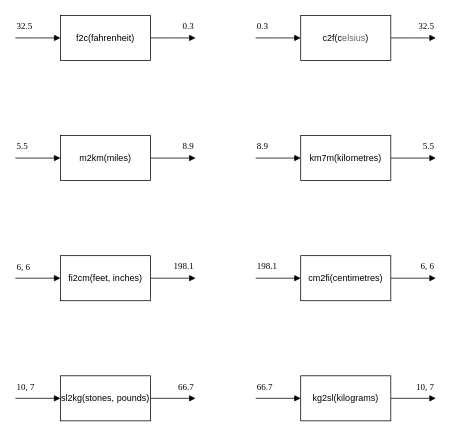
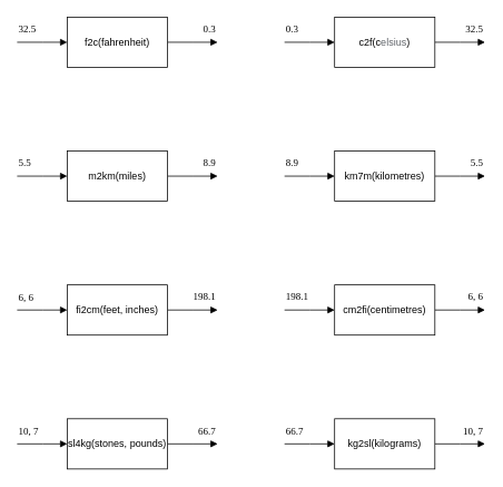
  <mxCell id="0" />
  <mxCell id="1" parent="0" />
  <mxCell id="2" style="edgeStyle=orthogonalEdgeStyle;rounded=0;orthogonalLoop=1;jettySize=auto;html=1;exitX=0;exitY=0.5;exitDx=0;exitDy=0;endArrow=none;endFill=0;startArrow=block;startFill=1;" parent="1" source="4" edge="1"><mxGeometry relative="1" as="geometry"><mxPoint x="20" y="50" as="targetPoint" /></mxGeometry></mxCell>
  <mxCell id="3" style="edgeStyle=orthogonalEdgeStyle;rounded=0;orthogonalLoop=1;jettySize=auto;html=1;exitX=1;exitY=0.5;exitDx=0;exitDy=0;endArrow=block;endFill=1;" parent="1" source="4" edge="1"><mxGeometry relative="1" as="geometry"><mxPoint x="260" y="50" as="targetPoint" /></mxGeometry></mxCell>
  <mxCell id="4" value="f2c(fahrenheit)" style="rounded=0;whiteSpace=wrap;html=1;" parent="1" vertex="1"><mxGeometry x="80" y="20" width="120" height="60" as="geometry" /></mxCell>
  <mxCell id="5" value="&lt;font face=&quot;Lucida Console&quot;&gt;&lt;span style=&quot;font-size: 12px;&quot;&gt;32.5&lt;/span&gt;&lt;/font&gt;" style="text;html=1;strokeColor=none;fillColor=none;align=left;verticalAlign=middle;whiteSpace=wrap;rounded=0;fontFamily=Helvetica;fontSize=11;fontColor=default;" parent="1" vertex="1"><mxGeometry x="20" y="20" width="60" height="30" as="geometry" /></mxCell>
  <mxCell id="6" style="edgeStyle=orthogonalEdgeStyle;rounded=0;orthogonalLoop=1;jettySize=auto;html=1;exitX=0;exitY=0.5;exitDx=0;exitDy=0;endArrow=none;endFill=0;startArrow=block;startFill=1;" parent="1" source="8" edge="1"><mxGeometry relative="1" as="geometry"><mxPoint x="340" y="50" as="targetPoint" /></mxGeometry></mxCell>
  <mxCell id="7" style="edgeStyle=orthogonalEdgeStyle;shape=connector;rounded=0;orthogonalLoop=1;jettySize=auto;html=1;exitX=1;exitY=0.5;exitDx=0;exitDy=0;labelBackgroundColor=default;strokeColor=default;fontFamily=Helvetica;fontSize=11;fontColor=default;endArrow=block;endFill=1;" parent="1" source="8" edge="1"><mxGeometry relative="1" as="geometry"><mxPoint x="580" y="50" as="targetPoint" /></mxGeometry></mxCell>
  <mxCell id="8" value="&lt;font style=&quot;font-size: 12px;&quot;&gt;c2f(c&lt;span style=&quot;color: rgb(95, 99, 104); font-family: Arial, sans-serif; text-align: left; background-color: rgb(255, 255, 255);&quot;&gt;elsius&lt;/span&gt;)&lt;/font&gt;" style="rounded=0;whiteSpace=wrap;html=1;" parent="1" vertex="1"><mxGeometry x="400" y="20" width="120" height="60" as="geometry" /></mxCell>
  <mxCell id="9" value="&lt;font style=&quot;font-size: 12px;&quot; face=&quot;Lucida Console&quot;&gt;0.3&lt;/font&gt;" style="text;html=1;strokeColor=none;fillColor=none;align=left;verticalAlign=middle;whiteSpace=wrap;rounded=0;fontFamily=Helvetica;fontSize=11;fontColor=default;" parent="1" vertex="1"><mxGeometry x="340" y="20" width="60" height="30" as="geometry" /></mxCell>
  <mxCell id="10" value="&lt;font style=&quot;font-size: 12px;&quot; face=&quot;Lucida Console&quot;&gt;32.5&lt;/font&gt;" style="text;html=1;strokeColor=none;fillColor=none;align=right;verticalAlign=middle;whiteSpace=wrap;rounded=0;fontFamily=Helvetica;fontSize=11;fontColor=default;" parent="1" vertex="1"><mxGeometry x="520" y="20" width="60" height="30" as="geometry" /></mxCell>
  <mxCell id="11" style="edgeStyle=orthogonalEdgeStyle;rounded=0;orthogonalLoop=1;jettySize=auto;html=1;exitX=0;exitY=0.5;exitDx=0;exitDy=0;endArrow=none;endFill=0;startArrow=block;startFill=1;" parent="1" source="13" edge="1"><mxGeometry relative="1" as="geometry"><mxPoint x="20" y="370" as="targetPoint" /></mxGeometry></mxCell>
  <mxCell id="12" style="edgeStyle=orthogonalEdgeStyle;shape=connector;rounded=0;orthogonalLoop=1;jettySize=auto;html=1;exitX=1;exitY=0.5;exitDx=0;exitDy=0;labelBackgroundColor=default;strokeColor=default;fontFamily=Helvetica;fontSize=11;fontColor=default;endArrow=block;endFill=1;" parent="1" source="13" edge="1"><mxGeometry relative="1" as="geometry"><mxPoint x="260" y="370" as="targetPoint" /></mxGeometry></mxCell>
  <mxCell id="13" value="&lt;font style=&quot;font-size: 12px;&quot;&gt;fi2cm(feet, inches)&lt;/font&gt;" style="rounded=0;whiteSpace=wrap;html=1;" parent="1" vertex="1"><mxGeometry x="80" y="340" width="120" height="60" as="geometry" /></mxCell>
  <mxCell id="14" value="&lt;font style=&quot;font-size: 12px;&quot; face=&quot;Lucida Console&quot;&gt;6, 6&lt;/font&gt;" style="text;html=1;strokeColor=none;fillColor=none;align=left;verticalAlign=middle;whiteSpace=wrap;rounded=0;fontFamily=Helvetica;fontSize=11;fontColor=default;" parent="1" vertex="1"><mxGeometry x="20" y="340" width="60" height="30" as="geometry" /></mxCell>
  <mxCell id="15" value="&lt;font style=&quot;font-size: 12px;&quot; face=&quot;Lucida Console&quot;&gt;198.1&lt;/font&gt;" style="text;html=1;strokeColor=none;fillColor=none;align=right;verticalAlign=middle;whiteSpace=wrap;rounded=0;fontFamily=Helvetica;fontSize=11;fontColor=default;" parent="1" vertex="1"><mxGeometry x="200" y="339" width="60" height="30" as="geometry" /></mxCell>
  <mxCell id="16" style="edgeStyle=orthogonalEdgeStyle;rounded=0;orthogonalLoop=1;jettySize=auto;html=1;exitX=0;exitY=0.5;exitDx=0;exitDy=0;endArrow=none;endFill=0;startArrow=block;startFill=1;" parent="1" source="18" edge="1"><mxGeometry relative="1" as="geometry"><mxPoint x="340" y="370" as="targetPoint" /></mxGeometry></mxCell>
  <mxCell id="17" style="edgeStyle=orthogonalEdgeStyle;shape=connector;rounded=0;orthogonalLoop=1;jettySize=auto;html=1;exitX=1;exitY=0.5;exitDx=0;exitDy=0;labelBackgroundColor=default;strokeColor=default;fontFamily=Helvetica;fontSize=11;fontColor=default;endArrow=block;endFill=1;" parent="1" source="18" edge="1"><mxGeometry relative="1" as="geometry"><mxPoint x="580" y="370" as="targetPoint" /></mxGeometry></mxCell>
  <mxCell id="18" value="&lt;font style=&quot;font-size: 12px;&quot;&gt;cm2fi(centimetres)&lt;/font&gt;" style="rounded=0;whiteSpace=wrap;html=1;" parent="1" vertex="1"><mxGeometry x="400" y="340" width="120" height="60" as="geometry" /></mxCell>
  <mxCell id="19" value="&lt;font style=&quot;font-size: 12px;&quot; face=&quot;Lucida Console&quot;&gt;198.1&lt;/font&gt;" style="text;html=1;strokeColor=none;fillColor=none;align=left;verticalAlign=middle;whiteSpace=wrap;rounded=0;fontFamily=Helvetica;fontSize=11;fontColor=default;" parent="1" vertex="1"><mxGeometry x="340" y="339" width="60" height="30" as="geometry" /></mxCell>
  <mxCell id="20" value="&lt;font style=&quot;font-size: 12px;&quot; face=&quot;Lucida Console&quot;&gt;6, 6&lt;/font&gt;" style="text;html=1;strokeColor=none;fillColor=none;align=right;verticalAlign=middle;whiteSpace=wrap;rounded=0;fontFamily=Helvetica;fontSize=11;fontColor=default;" parent="1" vertex="1"><mxGeometry x="520" y="339" width="60" height="30" as="geometry" /></mxCell>
  <mxCell id="21" style="edgeStyle=orthogonalEdgeStyle;rounded=0;orthogonalLoop=1;jettySize=auto;html=1;exitX=0;exitY=0.5;exitDx=0;exitDy=0;endArrow=none;endFill=0;startArrow=block;startFill=1;" parent="1" source="23" edge="1"><mxGeometry relative="1" as="geometry"><mxPoint x="20" y="210" as="targetPoint" /></mxGeometry></mxCell>
  <mxCell id="22" style="edgeStyle=orthogonalEdgeStyle;shape=connector;rounded=0;orthogonalLoop=1;jettySize=auto;html=1;exitX=1;exitY=0.5;exitDx=0;exitDy=0;labelBackgroundColor=default;strokeColor=default;fontFamily=Helvetica;fontSize=11;fontColor=default;endArrow=block;endFill=1;" parent="1" source="23" edge="1"><mxGeometry relative="1" as="geometry"><mxPoint x="260" y="210" as="targetPoint" /></mxGeometry></mxCell>
  <mxCell id="23" value="m2km(miles)" style="rounded=0;whiteSpace=wrap;html=1;" parent="1" vertex="1"><mxGeometry x="80" y="180" width="120" height="60" as="geometry" /></mxCell>
  <mxCell id="24" value="&lt;font face=&quot;Lucida Console&quot;&gt;&lt;span style=&quot;font-size: 12px;&quot;&gt;5.5&lt;/span&gt;&lt;/font&gt;" style="text;html=1;strokeColor=none;fillColor=none;align=left;verticalAlign=middle;whiteSpace=wrap;rounded=0;fontFamily=Helvetica;fontSize=11;fontColor=default;" parent="1" vertex="1"><mxGeometry x="20" y="180" width="60" height="30" as="geometry" /></mxCell>
  <mxCell id="25" value="&lt;font style=&quot;font-size: 12px;&quot; face=&quot;Lucida Console&quot;&gt;8.9&lt;/font&gt;" style="text;html=1;strokeColor=none;fillColor=none;align=right;verticalAlign=middle;whiteSpace=wrap;rounded=0;fontFamily=Helvetica;fontSize=11;fontColor=default;" parent="1" vertex="1"><mxGeometry x="200" y="180" width="60" height="30" as="geometry" /></mxCell>
  <mxCell id="26" style="edgeStyle=orthogonalEdgeStyle;rounded=0;orthogonalLoop=1;jettySize=auto;html=1;exitX=0;exitY=0.5;exitDx=0;exitDy=0;endArrow=none;endFill=0;startArrow=block;startFill=1;" parent="1" source="28" edge="1"><mxGeometry relative="1" as="geometry"><mxPoint x="340" y="210" as="targetPoint" /></mxGeometry></mxCell>
  <mxCell id="27" style="edgeStyle=orthogonalEdgeStyle;shape=connector;rounded=0;orthogonalLoop=1;jettySize=auto;html=1;exitX=1;exitY=0.5;exitDx=0;exitDy=0;labelBackgroundColor=default;strokeColor=default;fontFamily=Helvetica;fontSize=11;fontColor=default;endArrow=block;endFill=1;" parent="1" source="28" edge="1"><mxGeometry relative="1" as="geometry"><mxPoint x="580" y="210" as="targetPoint" /></mxGeometry></mxCell>
  <mxCell id="28" value="&lt;font style=&quot;font-size: 12px;&quot;&gt;km7m(kilometres)&lt;/font&gt;" style="rounded=0;whiteSpace=wrap;html=1;" parent="1" vertex="1"><mxGeometry x="400" y="180" width="120" height="60" as="geometry" /></mxCell>
  <mxCell id="29" value="&lt;font style=&quot;font-size: 12px;&quot; face=&quot;Lucida Console&quot;&gt;8.9&lt;/font&gt;" style="text;html=1;strokeColor=none;fillColor=none;align=left;verticalAlign=middle;whiteSpace=wrap;rounded=0;fontFamily=Helvetica;fontSize=11;fontColor=default;" parent="1" vertex="1"><mxGeometry x="340" y="180" width="60" height="30" as="geometry" /></mxCell>
  <mxCell id="30" value="&lt;font style=&quot;font-size: 12px;&quot; face=&quot;Lucida Console&quot;&gt;5.5&lt;/font&gt;" style="text;html=1;strokeColor=none;fillColor=none;align=right;verticalAlign=middle;whiteSpace=wrap;rounded=0;fontFamily=Helvetica;fontSize=11;fontColor=default;" parent="1" vertex="1"><mxGeometry x="520" y="180" width="60" height="30" as="geometry" /></mxCell>
  <mxCell id="31" style="edgeStyle=orthogonalEdgeStyle;rounded=0;orthogonalLoop=1;jettySize=auto;html=1;exitX=0;exitY=0.5;exitDx=0;exitDy=0;endArrow=none;endFill=0;startArrow=block;startFill=1;" parent="1" source="33" edge="1"><mxGeometry relative="1" as="geometry"><mxPoint x="20" y="530" as="targetPoint" /></mxGeometry></mxCell>
  <mxCell id="32" style="edgeStyle=orthogonalEdgeStyle;shape=connector;rounded=0;orthogonalLoop=1;jettySize=auto;html=1;exitX=1;exitY=0.5;exitDx=0;exitDy=0;strokeColor=default;align=center;verticalAlign=middle;fontFamily=Helvetica;fontSize=11;fontColor=default;labelBackgroundColor=default;endArrow=block;endFill=1;" parent="1" source="33" edge="1"><mxGeometry relative="1" as="geometry"><mxPoint x="260" y="530" as="targetPoint" /></mxGeometry></mxCell>
- <mxCell id="33" value="&lt;font style=&quot;font-size: 12px;&quot;&gt;sl2kg(stones, pounds)&lt;/font&gt;" style="rounded=0;whiteSpace=wrap;html=1;" parent="1" vertex="1"><mxGeometry x="80" y="500" width="120" height="60" as="geometry" /></mxCell>
+ <mxCell id="33" value="&lt;font style=&quot;font-size: 12px;&quot;&gt;sl4kg(stones, pounds)&lt;/font&gt;" style="rounded=0;whiteSpace=wrap;html=1;" parent="1" vertex="1"><mxGeometry x="80" y="500" width="120" height="60" as="geometry" /></mxCell>
  <mxCell id="34" value="&lt;font style=&quot;font-size: 12px;&quot; face=&quot;Lucida Console&quot;&gt;10, 7&lt;/font&gt;" style="text;html=1;strokeColor=none;fillColor=none;align=left;verticalAlign=middle;whiteSpace=wrap;rounded=0;fontFamily=Helvetica;fontSize=11;fontColor=default;" parent="1" vertex="1"><mxGeometry x="20" y="500" width="60" height="30" as="geometry" /></mxCell>
  <mxCell id="35" style="edgeStyle=orthogonalEdgeStyle;rounded=0;orthogonalLoop=1;jettySize=auto;html=1;exitX=0;exitY=0.5;exitDx=0;exitDy=0;endArrow=none;endFill=0;startArrow=block;startFill=1;" parent="1" source="37" edge="1"><mxGeometry relative="1" as="geometry"><mxPoint x="340" y="530" as="targetPoint" /></mxGeometry></mxCell>
  <mxCell id="36" style="edgeStyle=orthogonalEdgeStyle;shape=connector;rounded=0;orthogonalLoop=1;jettySize=auto;html=1;exitX=1;exitY=0.5;exitDx=0;exitDy=0;labelBackgroundColor=default;strokeColor=default;fontFamily=Helvetica;fontSize=11;fontColor=default;endArrow=block;endFill=1;" parent="1" source="37" edge="1"><mxGeometry relative="1" as="geometry"><mxPoint x="580" y="530" as="targetPoint" /></mxGeometry></mxCell>
  <mxCell id="37" value="&lt;font style=&quot;font-size: 12px;&quot;&gt;kg2sl(kilograms)&lt;/font&gt;" style="rounded=0;whiteSpace=wrap;html=1;" parent="1" vertex="1"><mxGeometry x="400" y="500" width="120" height="60" as="geometry" /></mxCell>
  <mxCell id="38" value="&lt;font style=&quot;font-size: 12px;&quot; face=&quot;Lucida Console&quot;&gt;66.7&lt;/font&gt;" style="text;html=1;strokeColor=none;fillColor=none;align=left;verticalAlign=middle;whiteSpace=wrap;rounded=0;fontFamily=Helvetica;fontSize=11;fontColor=default;" parent="1" vertex="1"><mxGeometry x="340" y="500" width="60" height="30" as="geometry" /></mxCell>
  <mxCell id="39" value="&lt;font style=&quot;font-size: 12px;&quot; face=&quot;Lucida Console&quot;&gt;10, 7&lt;/font&gt;" style="text;html=1;strokeColor=none;fillColor=none;align=right;verticalAlign=middle;whiteSpace=wrap;rounded=0;fontFamily=Helvetica;fontSize=11;fontColor=default;" parent="1" vertex="1"><mxGeometry x="520" y="500" width="60" height="30" as="geometry" /></mxCell>
  <mxCell id="40" value="&lt;font style=&quot;font-size: 12px;&quot; face=&quot;Lucida Console&quot;&gt;0.3&lt;/font&gt;" style="text;html=1;strokeColor=none;fillColor=none;align=right;verticalAlign=middle;whiteSpace=wrap;rounded=0;fontFamily=Helvetica;fontSize=11;fontColor=default;" parent="1" vertex="1"><mxGeometry x="200" y="20" width="60" height="30" as="geometry" /></mxCell>
  <mxCell id="41" value="&lt;font style=&quot;font-size: 12px;&quot; face=&quot;Lucida Console&quot;&gt;66.7&lt;/font&gt;" style="text;html=1;strokeColor=none;fillColor=none;align=right;verticalAlign=middle;whiteSpace=wrap;rounded=0;fontFamily=Helvetica;fontSize=11;fontColor=default;" parent="1" vertex="1"><mxGeometry x="200" y="500" width="60" height="30" as="geometry" /></mxCell>
